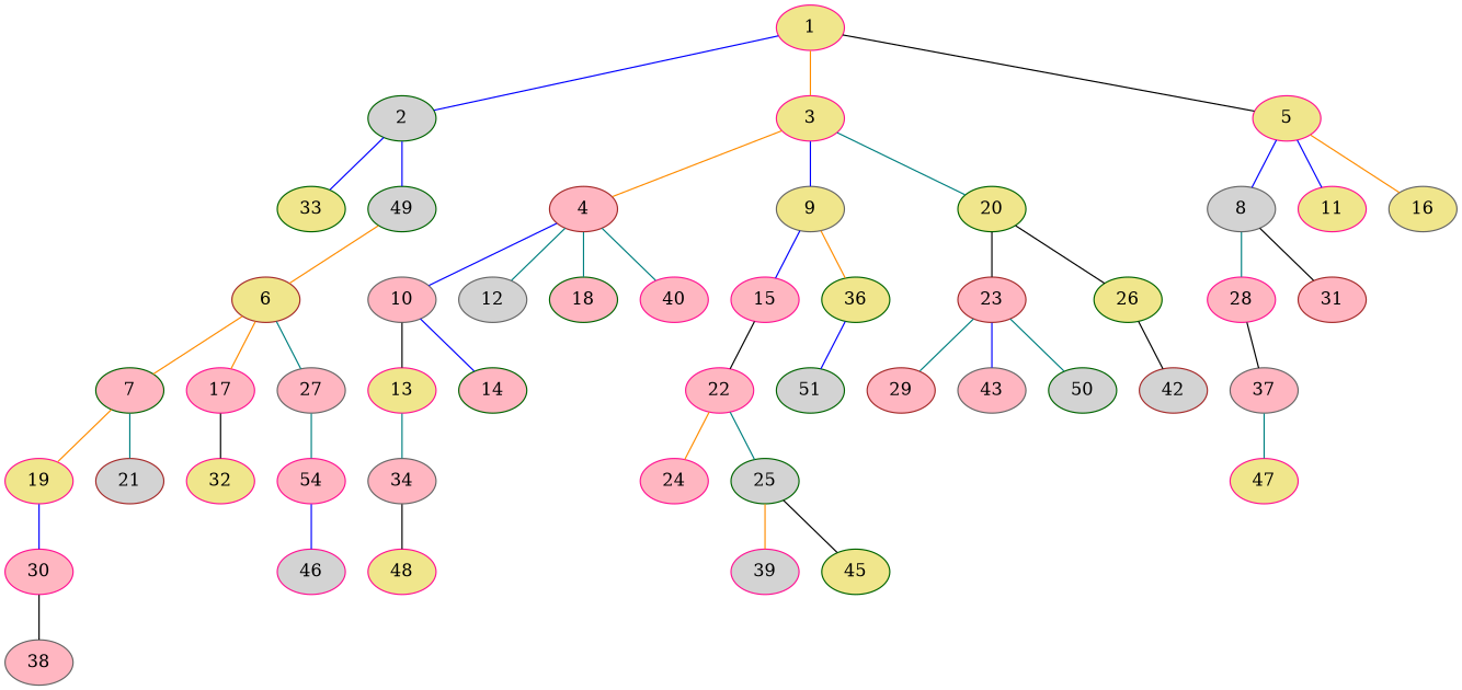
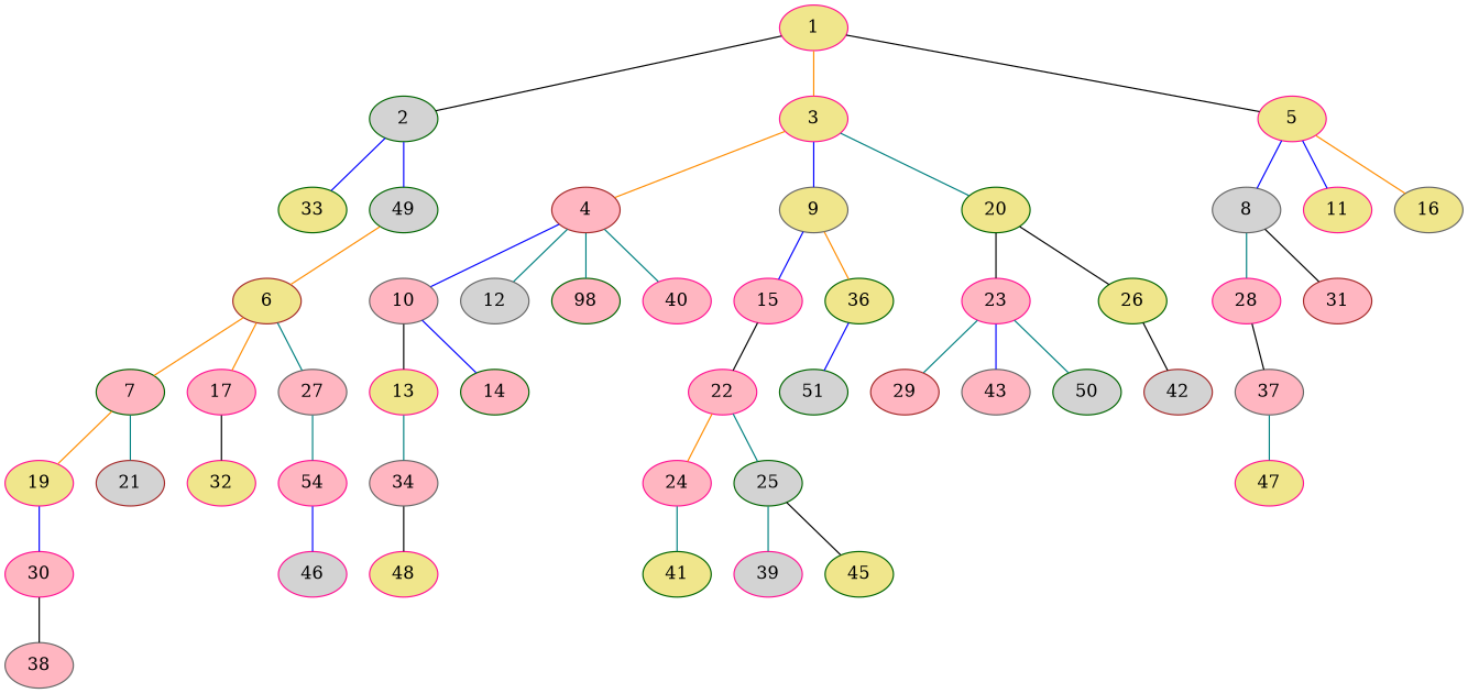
  graph {
    node [color=deeppink fillcolor=lightpink style=filled]
    edge [color=teal]
    1 [fillcolor=khaki]
    2 [color=darkgreen fillcolor=lightgrey]
    3 [fillcolor=khaki]
    5 [fillcolor=khaki]
    33 [color=darkgreen fillcolor=khaki]
    49 [color=darkgreen fillcolor=lightgrey]
    4 [color=brown]
    9 [color=gray40 fillcolor=khaki]
    20 [color=darkgreen fillcolor=khaki]
    8 [color=gray40 fillcolor=lightgrey]
    11 [fillcolor=khaki]
    16 [color=gray40 fillcolor=khaki]
    6 [color=brown fillcolor=khaki]
    7 [color=darkgreen]
    17
    27 [color=gray40]
    10 [color=gray40]
    12 [color=gray40 fillcolor=lightgrey]
-   18 [color=darkgreen]
+   18 [color=darkgreen label=98]
    40
    15
    36 [color=darkgreen fillcolor=khaki]
-   23 [color=brown]
+   23
    26 [color=darkgreen fillcolor=khaki]
    13 [fillcolor=khaki]
    14 [color=darkgreen]
    28
    31 [color=brown]
    19 [fillcolor=khaki]
    21 [color=brown fillcolor=lightgrey]
    32 [fillcolor=khaki]
    n32 [label=54]
    30
    37 [color=gray40]
    22
    51 [color=darkgreen fillcolor=lightgrey]
    34 [color=gray40]
    48 [fillcolor=khaki]
    24
    25 [color=darkgreen fillcolor=lightgrey]
    38 [color=gray40]
    29 [color=brown]
    43 [color=gray40]
    50 [color=darkgreen fillcolor=lightgrey]
    42 [color=brown fillcolor=lightgrey]
+   41 [color=darkgreen fillcolor=khaki]
    39 [fillcolor=lightgrey]
    45 [color=darkgreen fillcolor=khaki]
    46 [fillcolor=lightgrey]
    47 [fillcolor=khaki]
-   1 -- 2 [color=blue]
+   1 -- 2 [color=black]
    1 -- 3 [color=darkorange]
    1 -- 5 [color=black]
    2 -- 33 [color=blue]
    2 -- 49 [color=blue]
    3 -- 4 [color=darkorange]
    3 -- 9 [color=blue]
    3 -- 20
    5 -- 8 [color=blue]
    5 -- 11 [color=blue]
    5 -- 16 [color=darkorange]
    49 -- 6 [color=darkorange]
    4 -- 10 [color=blue]
    4 -- 12
    4 -- 18
    4 -- 40
    9 -- 15 [color=blue]
    9 -- 36 [color=darkorange]
    20 -- 23 [color=black]
    20 -- 26 [color=black]
    8 -- 28
    8 -- 31 [color=black]
    6 -- 7 [color=darkorange]
    6 -- 17 [color=darkorange]
    6 -- 27
    7 -- 19 [color=darkorange]
    7 -- 21
    17 -- 32 [color=black]
    27 -- n32
    10 -- 13 [color=black]
    10 -- 14 [color=blue]
    15 -- 22 [color=black]
    36 -- 51 [color=blue]
    23 -- 29
    23 -- 43 [color=blue]
    23 -- 50
    26 -- 42 [color=black]
    13 -- 34
    28 -- 37 [color=black]
    19 -- 30 [color=blue]
    n32 -- 46 [color=blue]
    30 -- 38 [color=black]
    37 -- 47
    22 -- 24 [color=darkorange]
    22 -- 25
    34 -- 48 [color=black]
-   25 -- 39 [color=darkorange]
+   24 -- 41
+   25 -- 39
    25 -- 45 [color=black]
  }
